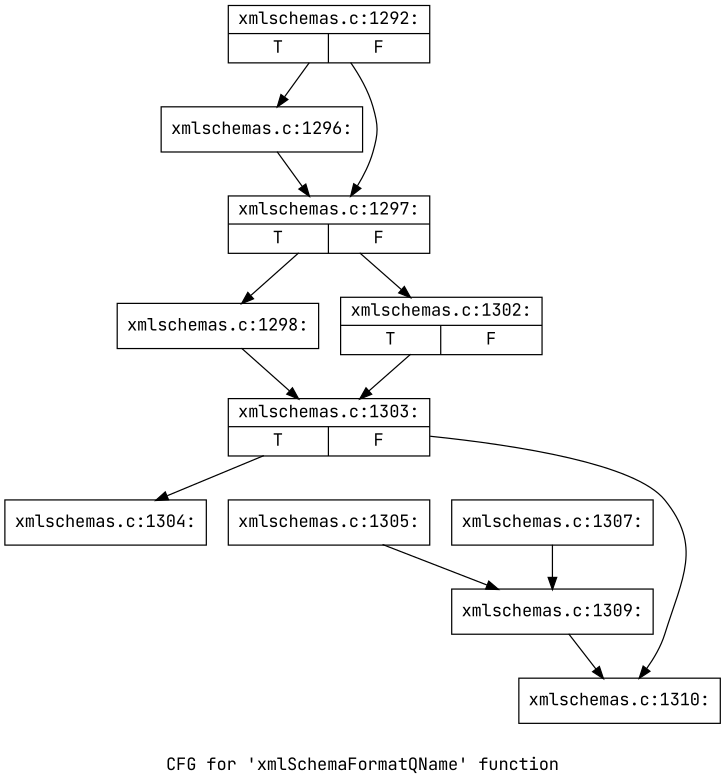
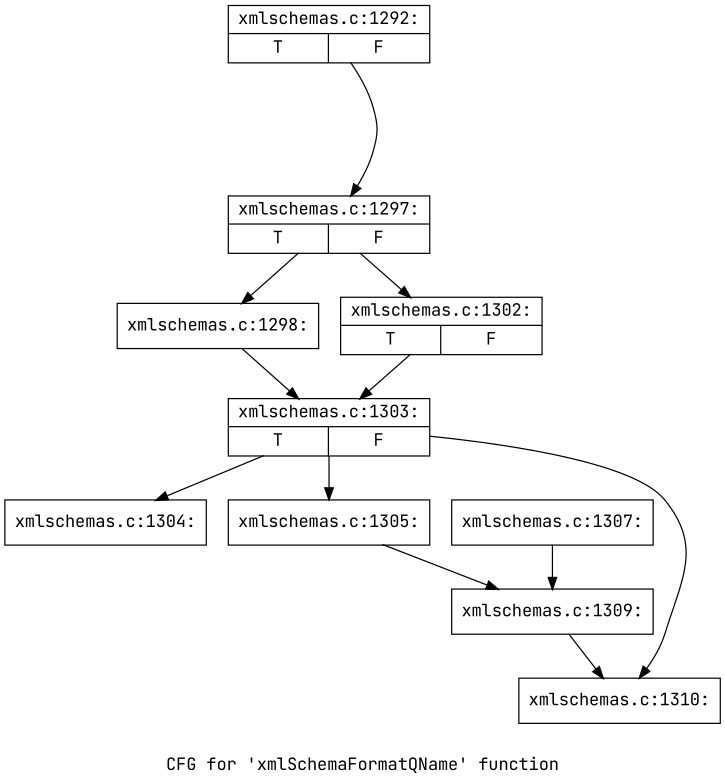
  digraph {
    fontname="JetBrains Mono"
    label="CFG for 'xmlSchemaFormatQName' function"
    node [fontname="JetBrains Mono" shape=record]
    edge [fontname="JetBrains Mono"]
    n1 [label="{xmlschemas.c:1292:|{<s0>T|<s1>F}}"]
-   n2 [label="{xmlschemas.c:1296:}"]
    n3 [label="{xmlschemas.c:1297:|{<s0>T|<s1>F}}"]
    n4 [label="{xmlschemas.c:1298:}"]
    n5 [label="{xmlschemas.c:1302:|{<s0>T|<s1>F}}"]
    n6 [label="{xmlschemas.c:1303:|{<s0>T|<s1>F}}"]
    n7 [label="{xmlschemas.c:1304:}"]
    n8 [label="{xmlschemas.c:1305:}"]
    n9 [label="{xmlschemas.c:1310:}"]
    n10 [label="{xmlschemas.c:1307:}"]
    n11 [label="{xmlschemas.c:1309:}"]
-   n1 -> n2
    n1 -> n3
-   n2 -> n3
    n3 -> n4
    n3 -> n5
    n4 -> n6
    n5 -> n6
    n6 -> n7
+   n6 -> n8
    n6 -> n9
    n8 -> n11
    n10 -> n11
    n11 -> n9
  }
